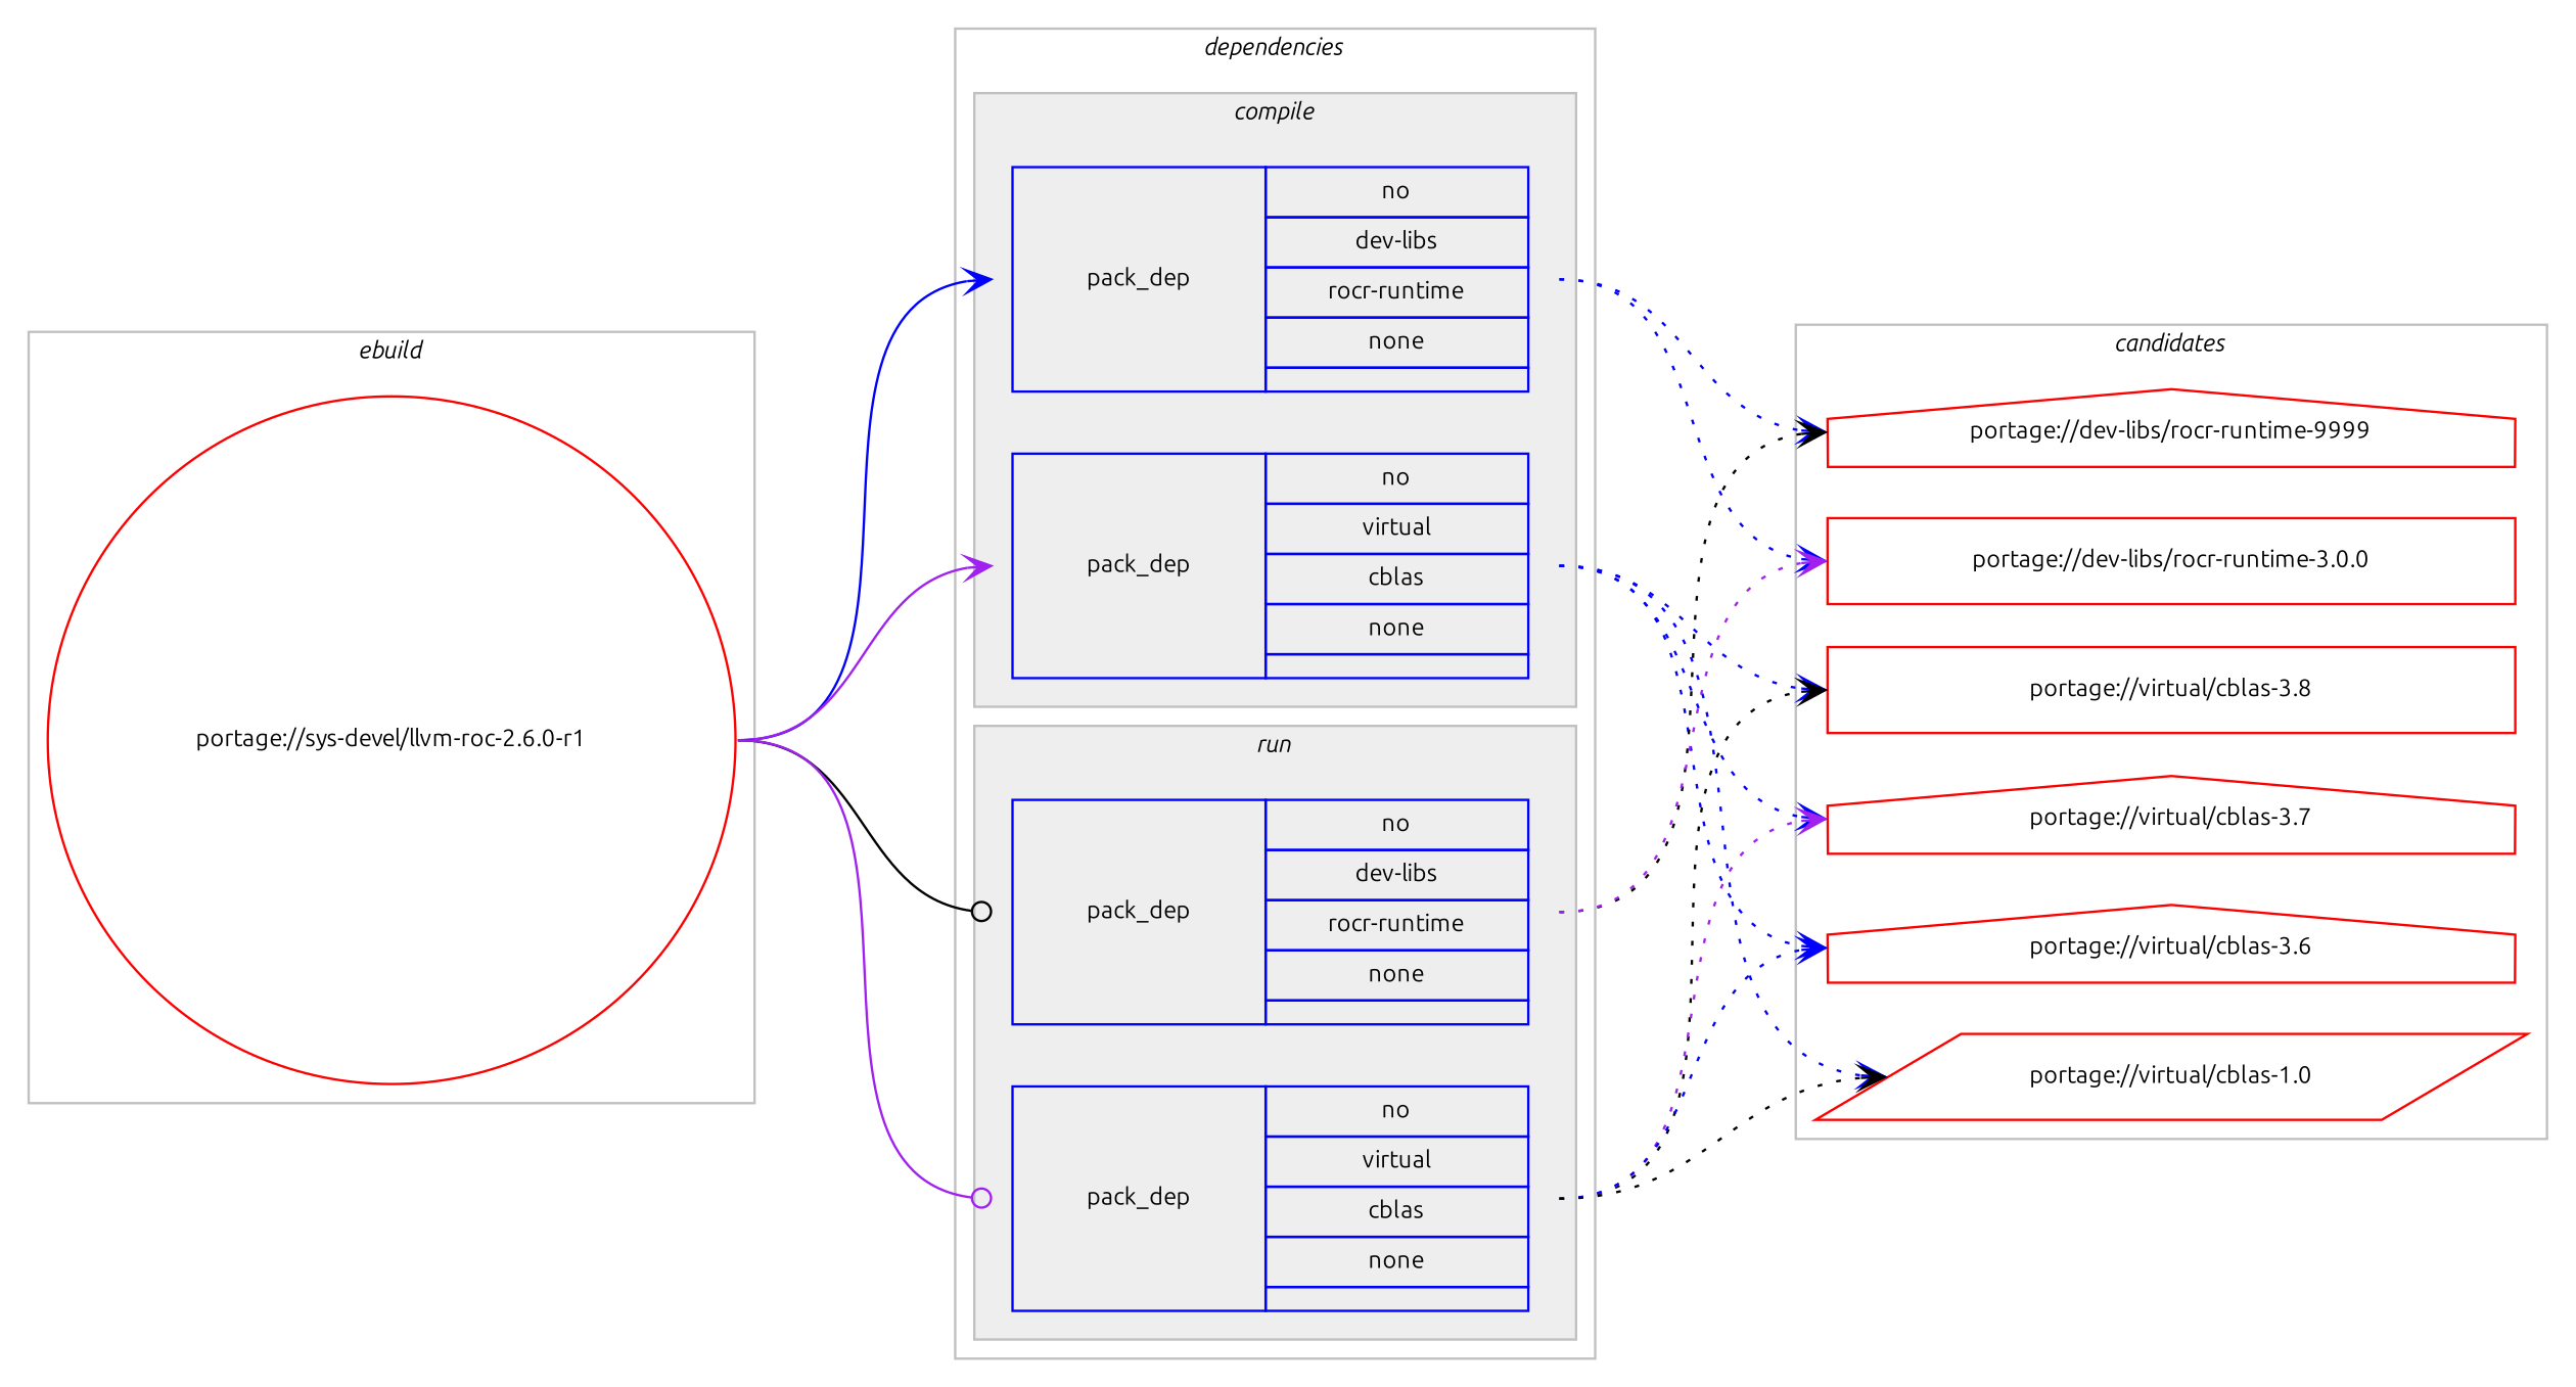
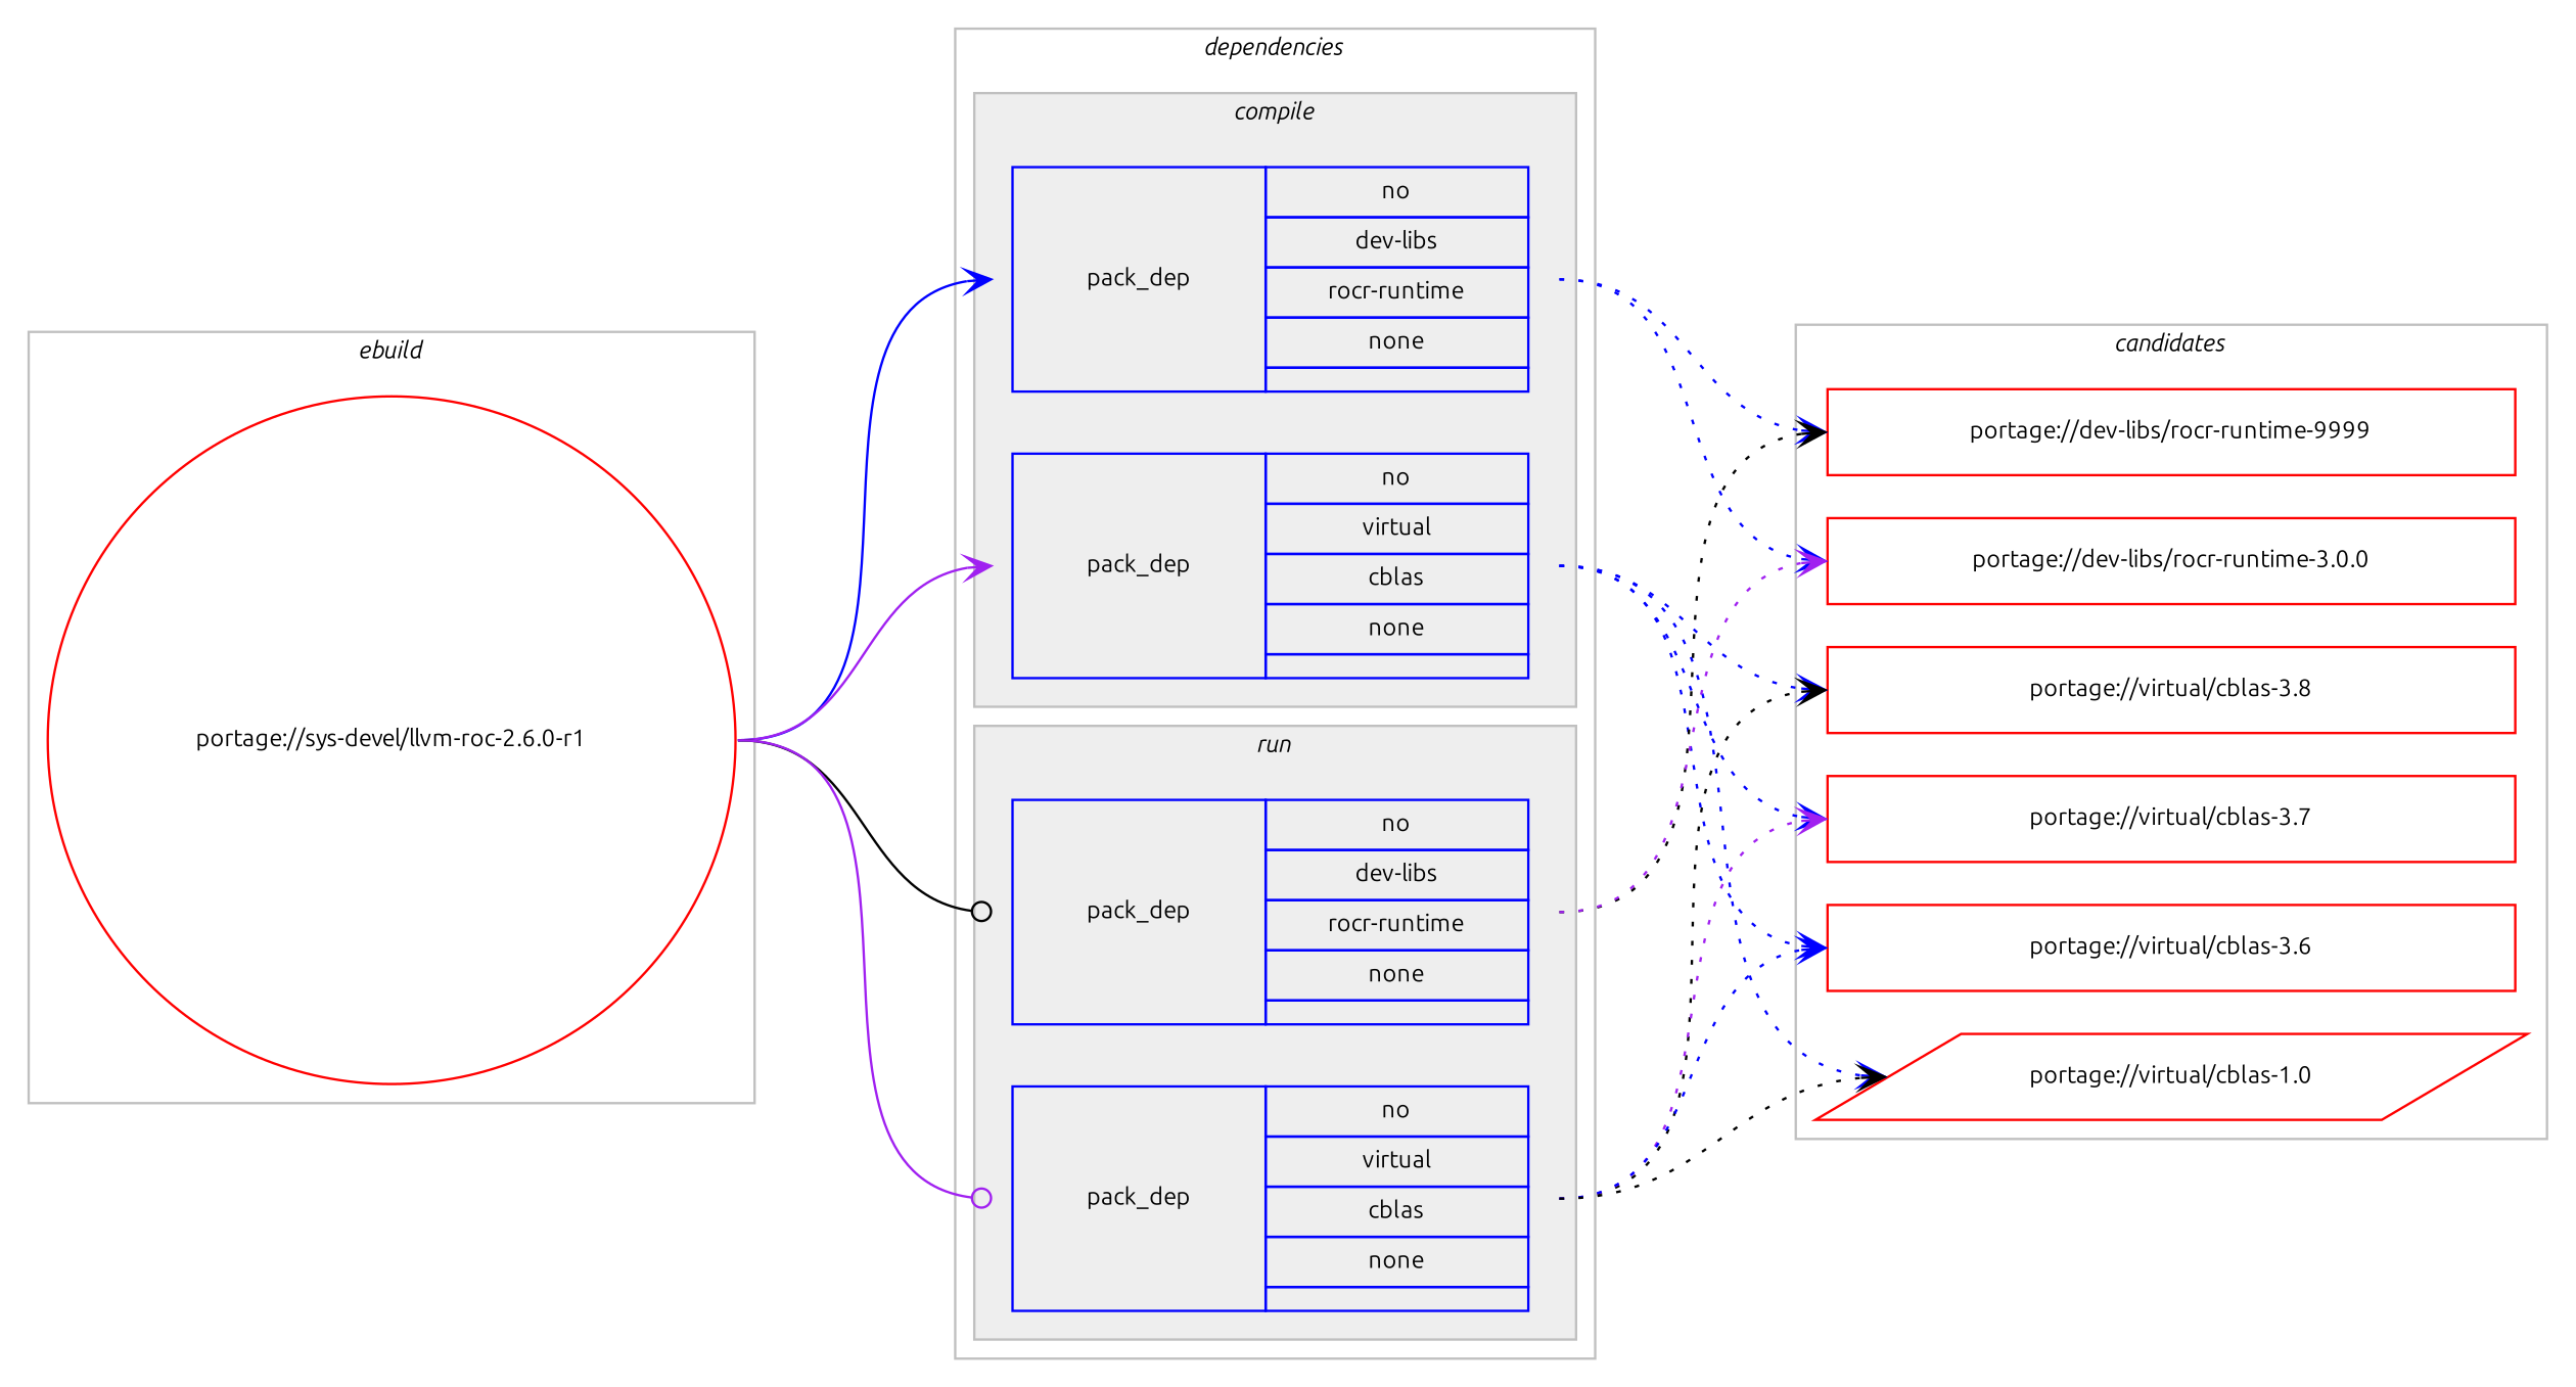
  digraph {
    compound=true
    concentrate=true
    fontname=Ubuntu
    fontsize=10
    newrank=true
    rankdir=LR
    ranksep=1.5
    node [color=red fontname=Ubuntu fontsize=10 shape=none]
    edge [arrowhead=vee color=blue fontname=Ubuntu headport=w style=dotted tailport=e weight=100]
    n1 [label="portage://sys-devel/llvm-roc-2.6.0-r1" shape=circle width=4]
    n2 [color=blue label=<<TABLE BORDER="0" CELLBORDER="1" CELLSPACING="0" CELLPADDING="4" WIDTH="220"><TR><TD ROWSPAN="6" CELLPADDING="30">pack_dep</TD></TR><TR><TD WIDTH="110">no</TD></TR><TR><TD>dev-libs</TD></TR><TR><TD>rocr-runtime</TD></TR><TR><TD>none</TD></TR><TR><TD></TD></TR></TABLE>>]
    n3 [color=blue label=<<TABLE BORDER="0" CELLBORDER="1" CELLSPACING="0" CELLPADDING="4" WIDTH="220"><TR><TD ROWSPAN="6" CELLPADDING="30">pack_dep</TD></TR><TR><TD WIDTH="110">no</TD></TR><TR><TD>virtual</TD></TR><TR><TD>cblas</TD></TR><TR><TD>none</TD></TR><TR><TD></TD></TR></TABLE>>]
    n4 [color=blue label=<<TABLE BORDER="0" CELLBORDER="1" CELLSPACING="0" CELLPADDING="4" WIDTH="220"><TR><TD ROWSPAN="6" CELLPADDING="30">pack_dep</TD></TR><TR><TD WIDTH="110">no</TD></TR><TR><TD>dev-libs</TD></TR><TR><TD>rocr-runtime</TD></TR><TR><TD>none</TD></TR><TR><TD></TD></TR></TABLE>>]
    n5 [color=blue label=<<TABLE BORDER="0" CELLBORDER="1" CELLSPACING="0" CELLPADDING="4" WIDTH="220"><TR><TD ROWSPAN="6" CELLPADDING="30">pack_dep</TD></TR><TR><TD WIDTH="110">no</TD></TR><TR><TD>virtual</TD></TR><TR><TD>cblas</TD></TR><TR><TD>none</TD></TR><TR><TD></TD></TR></TABLE>>]
-   n6 [label="portage://dev-libs/rocr-runtime-9999" shape=house width=4]
+   n6 [label="portage://dev-libs/rocr-runtime-9999" shape=box width=4]
    n7 [label="portage://dev-libs/rocr-runtime-3.0.0" shape=box width=4]
    n8 [label="portage://virtual/cblas-3.8" shape=box width=4]
-   n9 [label="portage://virtual/cblas-3.7" shape=house width=4]
-   n10 [label="portage://virtual/cblas-3.6" shape=house width=4]
+   n9 [label="portage://virtual/cblas-3.7" shape=box width=4]
+   n10 [label="portage://virtual/cblas-3.6" shape=box width=4]
    n11 [label="portage://virtual/cblas-1.0" shape=parallelogram width=4]
    subgraph cluster_1 {
      color=gray
      label=<<i>ebuild</i>>
      rank=same
      n1
    }
    subgraph cluster_2 {
      color=gray
      label=<<i>dependencies</i>>
      subgraph cluster_3 {
        color=gray
        fillcolor="#eeeeee"
        label=<<i>compile</i>>
        style=filled
        subgraph sub_4 {
          color=gray
          fillcolor="#eeeeee"
          label=<<i>compile</i>>
          style=filled
          n2
        }
        subgraph sub_5 {
          color=gray
          fillcolor="#eeeeee"
          label=<<i>compile</i>>
          style=filled
          n3
        }
      }
      subgraph cluster_6 {
        color=gray
        fillcolor="#eeeeee"
        label=<<i>compile and run</i>>
        style=filled
      }
      subgraph cluster_7 {
        color=gray
        fillcolor="#eeeeee"
        label=<<i>run</i>>
        style=filled
        subgraph sub_8 {
          color=gray
          fillcolor="#eeeeee"
          label=<<i>run</i>>
          style=filled
          n4
        }
        subgraph sub_9 {
          color=gray
          fillcolor="#eeeeee"
          label=<<i>run</i>>
          style=filled
          n5
        }
      }
    }
    subgraph cluster_10 {
      color=gray
      label=<<i>candidates</i>>
      rank=same
      subgraph sub_11 {
        color=black
        label=<<i>candidates</i>>
        nodesep=1
        rank=same
        n6
        n7
      }
      subgraph sub_12 {
        color=black
        label=<<i>candidates</i>>
        nodesep=1
        rank=same
        n8
        n9
        n10
        n11
      }
      subgraph sub_13 {
        color=black
        label=<<i>candidates</i>>
        nodesep=1
        rank=same
        n6
        n7
      }
      subgraph sub_14 {
        color=black
        label=<<i>candidates</i>>
        nodesep=1
        rank=same
        n8
        n9
        n10
        n11
      }
    }
    n1 -> n2 [style=solid weight=20]
    n1 -> n3 [color=purple style=solid weight=20]
    n1 -> n4 [arrowhead=odot color=black style=solid weight=20]
    n1 -> n5 [arrowhead=odot color=purple style=solid weight=20]
    n2 -> n6
    n2 -> n7
    n3 -> n8
    n3 -> n9
    n3 -> n10
    n3 -> n11
    n4 -> n6 [color=black]
    n4 -> n7 [color=purple]
    n5 -> n8 [color=black]
    n5 -> n9 [color=purple]
    n5 -> n10
    n5 -> n11 [color=black]
  }
